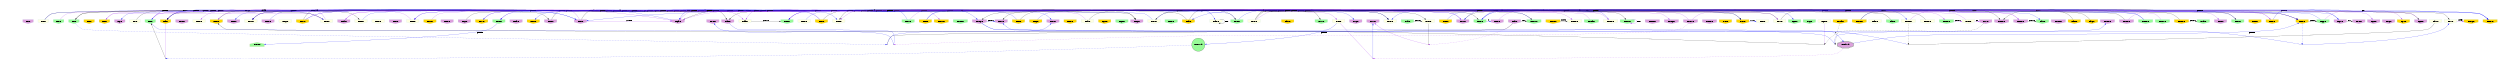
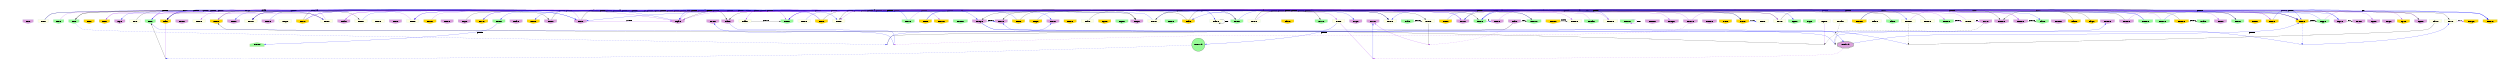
  digraph {
    fontname="DejaVu Sans"
    node [fontname="DejaVu Sans" shape=invhouse style=filled color=lightblue fillcolor=plum]
    edge [fontname="DejaVu Sans" style=invis]
    rankInputs [shape=circle style=invisible color="" fillcolor=""]
    n2 [label="#0:1"]
    n3 [fillcolor=lightyellow label="#1:1"]
    n4 [fillcolor=palegreen label="#2:1"]
    n5 [fillcolor=palegreen label="#3:1"]
    n6 [fillcolor=gold label="#4:1"]
    n7 [fillcolor=gold label="#5:1"]
    n8 [label="#6:1"]
    n9 [fillcolor=lightyellow label="#7:1"]
    n10 [fillcolor=palegreen label="#8:1"]
    n11 [fillcolor=gold label="#9:1"]
    n12 [label="#10:1"]
    n13 [fillcolor=lightyellow label="#11:1"]
    n14 [fillcolor=gold label="#12:1"]
    n15 [label="#13:1"]
    n16 [fillcolor=lightyellow label="#14:1"]
    n17 [label="#15:1"]
    n18 [fillcolor=lightyellow label="#16:1"]
    n19 [fillcolor=gold label="#17:1"]
    n20 [fillcolor=lightyellow label="#18:1"]
    n21 [label="#19:1"]
    n22 [fillcolor=lightyellow label="#20:1"]
    n23 [fillcolor=lightyellow label="#21:1"]
    n24 [label="#22:1"]
    n25 [fillcolor=lightyellow label="#23:1"]
    n26 [fillcolor=gold label="#24:1"]
    n27 [label="#25:1"]
    n28 [label="#26:1"]
    n29 [fillcolor=gold label="#27:1"]
    n30 [fillcolor=palegreen label="#28:1"]
    n31 [label="#29:1"]
    n32 [fillcolor=gold label="#30:1"]
    n33 [label="#31:1"]
    n34 [label="#32:1"]
    n35 [fillcolor=lightyellow label="#33:1"]
    n36 [fillcolor=lightyellow label="#34:1"]
    n37 [fillcolor=gold label="#35:1"]
    n38 [label="#36:1"]
    n39 [fillcolor=lightyellow label="#37:1"]
    n40 [label="#38:1"]
    n41 [label="#39:1"]
    n42 [fillcolor=gold label="#40:1"]
    n43 [fillcolor=gold label="#41:1"]
    n44 [fillcolor=lightyellow label="#42:1"]
    n45 [fillcolor=gold label="#43:1"]
    n46 [label="#44:1"]
    n47 [fillcolor=palegreen label="#45:1"]
    n48 [fillcolor=palegreen label="#46:0"]
    n49 [label="#47:1"]
    n50 [fillcolor=lightyellow label="#48:1"]
    n51 [fillcolor=palegreen label="#49:1"]
    n52 [label="#50:1"]
    n53 [fillcolor=palegreen label="#51:1"]
    n54 [fillcolor=gold label="#52:1"]
    n55 [fillcolor=gold label="#53:1"]
    n56 [label="#54:1"]
    n57 [fillcolor=gold label="#55:1"]
    n58 [fillcolor=gold label="#56:1"]
    n59 [label="#57:1"]
    n60 [fillcolor=gold label="#58:1"]
    n61 [fillcolor=lightyellow label="#59:1"]
    n62 [fillcolor=gold label="#60:1"]
    n63 [fillcolor=palegreen label="#61:1"]
    n64 [fillcolor=palegreen label="#62:1"]
    n65 [fillcolor=lightyellow label="#63:1"]
    n66 [fillcolor=gold label="#64:1"]
    n67 [label="#65:1"]
    n68 [fillcolor=palegreen label="#66:1"]
    n69 [label="#67:1"]
    n70 [label="#68:1"]
    n71 [label="#69:1"]
    n72 [label="#70:1"]
    n73 [label="#71:1"]
    n74 [fillcolor=palegreen label="#72:1"]
    n75 [fillcolor=lightyellow label="#73:1"]
    n76 [fillcolor=palegreen label="#74:1"]
    n77 [fillcolor=lightyellow label="#75:1"]
    n78 [label="#76:1"]
    n79 [label="#77:1"]
    n80 [fillcolor=lightyellow label="#78:1"]
    n81 [fillcolor=palegreen label="#79:1"]
    n82 [fillcolor=palegreen label="#80:1"]
    n83 [fillcolor=lightyellow label="#81:1"]
    n84 [fillcolor=gold label="#82:1"]
    n85 [fillcolor=lightyellow label="#83:1"]
    n86 [fillcolor=palegreen label="#84:1"]
    n87 [fillcolor=gold label="#85:1"]
    n88 [label="#86:1"]
    n89 [fillcolor=lightyellow label="#87:1"]
    n90 [fillcolor=palegreen label="#88:1"]
    n91 [fillcolor=gold label="#89:1"]
    n92 [fillcolor=lightyellow label="#90:1"]
    n93 [fillcolor=gold label="#91:1"]
    n94 [fillcolor=lightyellow label="#92:1"]
    n95 [fillcolor=palegreen label="#93:1"]
    n96 [fillcolor=palegreen label="#94:1"]
    n97 [fillcolor=gold label="#95:1"]
    n98 [fillcolor=gold label="#96:1"]
    n99 [fillcolor=lightyellow label="#97:1"]
    n100 [label="#98:1"]
    n101 [fillcolor=lightyellow label="#99:1"]
    n102 [label="#100:1"]
    n103 [label="#101:1"]
    n104 [label="#102:1"]
    n105 [fillcolor=lightyellow label="#103:1"]
    n106 [fillcolor=palegreen label="#104:1"]
    n107 [label="#105:1"]
    n108 [label="#106:1"]
    n109 [label="#107:1"]
    n110 [label="#108:1"]
-   n111 [fillcolor=gold label="#109:1"]
+   n111 [fillcolor=lightyellow label="#109:1"]
    n112 [fillcolor=gold label="#110:1"]
    n113 [label="#111:1"]
    n114 [label="#112:1"]
    n115 [fillcolor=palegreen label="#113:1"]
    n116 [fillcolor=gold label="#114:1"]
    n117 [fillcolor=palegreen label="#115:1"]
    n118 [label="#116:1"]
    n119 [fillcolor=palegreen label="#117:1"]
    n120 [fillcolor=gold label="#118:1"]
    n121 [fillcolor=palegreen label="#119:1"]
    n122 [fillcolor=lightyellow label="#120:1"]
    n123 [fillcolor=lightyellow label="#121:1"]
    n124 [fillcolor=lightyellow label="#122:1"]
    n125 [fillcolor=palegreen label="#123:1"]
    n126 [fillcolor=palegreen label="#124:1"]
    n127 [fillcolor=gold label="#125:1"]
    n128 [fillcolor=gold label="#126:1"]
    n129 [fillcolor=gold label="#127:1"]
    rankOutputs [shape=circle style=invisible color="" fillcolor=""]
    n131 [color=tan fillcolor=palegreen label="#128:1" shape=house]
    133 [shape=point color=""]
    137 [fillcolor=gold shape=point color=""]
    135 [fillcolor=palegreen shape=point color=""]
    134 [fillcolor=palegreen shape=point color=""]
    132 [fillcolor=gold shape=point color=""]
    136 [fillcolor=lightyellow shape=point color=""]
    n138 [fillcolor=palegreen label="#130:49" shape=circle color=""]
    140 [shape=point color=""]
    138 [fillcolor=gold shape=point color=""]
    139 [fillcolor=lightyellow shape=point color=""]
    n142 [label="#129:49" shape=doubleoctagon color=""]
    subgraph sub_1 {
      rank=same
      rankdir=TB
      rankInputs
      n2
      n3
      n4
      n5
      n6
      n7
      n8
      n9
      n10
      n11
      n12
      n13
      n14
      n15
      n16
      n17
      n18
      n19
      n20
      n21
      n22
      n23
      n24
      n25
      n26
      n27
      n28
      n29
      n30
      n31
      n32
      n33
      n34
      n35
      n36
      n37
      n38
      n39
      n40
      n41
      n42
      n43
      n44
      n45
      n46
      n47
      n48
      n49
      n50
      n51
      n52
      n53
      n54
      n55
      n56
      n57
      n58
      n59
      n60
      n61
      n62
      n63
      n64
      n65
      n66
      n67
      n68
      n69
      n70
      n71
      n72
      n73
      n74
      n75
      n76
      n77
      n78
      n79
      n80
      n81
      n82
      n83
      n84
      n85
      n86
      n87
      n88
      n89
      n90
      n91
      n92
      n93
      n94
      n95
      n96
      n97
      n98
      n99
      n100
      n101
      n102
      n103
      n104
      n105
      n106
      n107
      n108
      n109
      n110
      n111
      n112
      n113
      n114
      n115
      n116
      n117
      n118
      n119
      n120
      n121
      n122
      n123
      n124
      n125
      n126
      n127
      n128
      n129
    }
    subgraph sub_2 {
      rank=same
      rankdir=TB
      rankOutputs
      n131
    }
    rankInputs -> n2
    rankInputs -> rankOutputs [color=invis style=""]
    n2 -> n3
    n3 -> n4
    n3 -> n47 [color=black label=31 style=""]
    n3 -> n96 [color=blue label=65535 style=""]
    n4 -> n5
    n4 -> n37 [color=purple label=1 style=""]
    n5 -> n6
    n5 -> n119 [color=black label=127 style=""]
    n5 -> 133 [color=blue style=dashed]
    n6 -> n7
    n7 -> n8
    n7 -> n71 [color=purple label=1 style=""]
    n8 -> n9
    n9 -> n10
    n9 -> n22 [color=black label=65535 style=""]
    n10 -> n11
-   n10 -> n101 [color=purple label=2047 style=""]
+   n10 -> n82 [color=purple label=2047 style=""]
    n10 -> n103 [color=purple label=63 style=""]
    n10 -> 137 [color=blue dir=none style=""]
    n11 -> n12
    n11 -> n20 [color=blue label=65535 style=""]
    n11 -> 135 [color=purple dir=none style=""]
    n12 -> n13
    n13 -> n14
    n14 -> n15
    n14 -> n88 [color=black label=32767 style=""]
    n15 -> n16
    n16 -> n17
    n17 -> n18
    n17 -> n34 [color=blue label=65535 style=""]
    n18 -> n19
    n19 -> n20
    n19 -> n33 [color=black label=255 style=""]
    n19 -> n77 [color=purple label=65535 style=""]
    n19 -> n85 [color=blue label=65535 style=""]
    n20 -> n5 [color=black label=65535 style=""]
    n20 -> n7 [color=purple label=65535 style=""]
    n20 -> n13 [color=purple label=15 style=""]
    n20 -> n21
    n21 -> n22
    n21 -> n36 [color=purple label=65535 style=""]
    n22 -> n23
    n22 -> n59 [color=blue label=65535 style=""]
    n23 -> n24
    n24 -> n25
    n25 -> n11 [color=purple label=2047 style=""]
    n25 -> n26
    n26 -> n27
    n26 -> n46 [color=purple label=65535 style=""]
    n27 -> n28
    n28 -> n29
    n28 -> n67 [color=black label=1023 style=""]
    n29 -> n30
    n29 -> n108 [color=purple label=65535 style=""]
    n30 -> n31
    n30 -> n131 [color=blue label=65535 style=""]
    n31 -> n32
    n32 -> n33
    n33 -> n34
    n33 -> n37 [color=black label=65535 style=""]
    n34 -> n10 [color=blue label=65535 style=""]
    n34 -> n16 [color=purple label=65535 style=""]
    n34 -> n35
    n34 -> n44 [color=black label=255 style=""]
    n34 -> n71 [color=purple label=65535 style=""]
    n35 -> n36
    n36 -> n16 [color=black label=16383 style=""]
    n36 -> n37
    n36 -> n53 [color=black label=65535 style=""]
    n37 -> n38
    n37 -> n68 [color=black label=65535 style=""]
    n37 -> 134 [color=blue style=dashed]
    n38 -> n39
    n39 -> n40
-   n39 -> n128 [color=purple label=4095 style=""]
+   n39 -> n128 [color=purple label=2047 style=""]
    n40 -> n41
    n40 -> n125 [color=purple label=7 style=""]
    n41 -> n42
    n41 -> n119 [color=black label=255 style=""]
    n41 -> 133 [color=black dir=none style=""]
    n41 -> 132 [color=purple style=dashed]
    n42 -> n43
    n43 -> n35 [color=blue label=1023 style=""]
    n43 -> n44
    n44 -> n45
    n44 -> 132 [color=black dir=none style=""]
    n45 -> n46
    n45 -> n129 [color=blue label=127 style=""]
    n46 -> n15 [color=blue label=65535 style=""]
    n46 -> n39 [color=black label=3 style=""]
    n46 -> n47
    n47 -> n40 [color=blue label=1 style=""]
    n47 -> n43 [color=blue label=1023 style=""]
    n47 -> n48
    n47 -> n64 [color=blue label=1 style=""]
    n48 -> n49
    n49 -> n50
    n49 -> 136 [color=black style=dashed]
    n50 -> n25 [color=purple label=65535 style=""]
    n50 -> n49 [color=purple label=63 style=""]
    n50 -> n51
    n51 -> n52
    n52 -> n53
    n53 -> n47 [color=blue label=65535 style=""]
    n53 -> n54
    n54 -> n55
    n55 -> n56
    n55 -> n69 [color=blue label=65535 style=""]
    n55 -> n85 [color=purple label=65535 style=""]
    n56 -> n57
    n57 -> n34 [color=blue label=511 style=""]
    n57 -> n58
    n57 -> n88 [color=black label=127 style=""]
    n58 -> n59
    n58 -> n92 [color=blue label=65535 style=""]
    n59 -> n60
    n60 -> n61
-   n61 -> n30 [color=purple label=65535 style=""]
    n61 -> n62
    n61 -> n76 [color=black label=7 style=""]
    n62 -> n63
    n63 -> n64
    n64 -> n65
    n65 -> n66
    n65 -> 136 [color=purple dir=none style=""]
    n66 -> n67
    n67 -> n68
    n67 -> n71 [color=purple label=65535 style=""]
    n68 -> n25 [color=blue label=65535 style=""]
    n68 -> n66 [color=purple label=63 style=""]
    n68 -> n69
    n69 -> n70
    n69 -> n73 [color=black label=511 style=""]
    n69 -> n91 [color=blue label=65535 style=""]
    n70 -> n71
    n71 -> n29 [color=blue label=3 style=""]
    n71 -> n72
    n71 -> n100 [color=black label=65535 style=""]
    n72 -> n73
    n73 -> n74
    n74 -> n71 [color=blue label=255 style=""]
    n74 -> n75
    n74 -> n80 [color=blue label=65535 style=""]
    n75 -> n76
    n75 -> n80 [color=black label=3 style=""]
    n75 -> n105 [color=purple label=65535 style=""]
-   n75 -> n106 [color=black label=65535 style=""]
    n76 -> n77
    n77 -> n78
    n77 -> n138 [color=blue label=65535 style=""]
    n77 -> 140 [color=purple dir=none style=""]
    n78 -> n79
    n79 -> n80
    n80 -> n81
    n81 -> n44 [color=black label=65535 style=""]
    n81 -> n82
    n82 -> n83
    n82 -> n122 [color=purple label=65535 style=""]
    n83 -> n84
    n83 -> n129 [color=blue label=3 style=""]
    n84 -> n16 [color=blue label=65535 style=""]
    n84 -> n43 [color=black label=65535 style=""]
    n84 -> n85
    n84 -> n101 [color=purple label=65535 style=""]
    n85 -> n86
    n86 -> n30 [color=blue label=65535 style=""]
    n86 -> n87
    n86 -> n116 [color=purple label=65535 style=""]
    n87 -> n37 [color=blue label=65535 style=""]
    n87 -> n88
    n87 -> n118 [color=blue label=15 style=""]
    n88 -> n89
    n89 -> n11 [color=blue label=4095 style=""]
    n89 -> n78 [color=blue label=65535 style=""]
    n89 -> n90
    n90 -> n91
    n91 -> n74 [color=black label=127 style=""]
    n91 -> n85 [color=black label=65535 style=""]
    n91 -> n92
    n92 -> n92 [color=black label=511 style=""]
    n92 -> n93
    n93 -> n94
    n94 -> n95
    n95 -> n96
    n95 -> n100 [color=black label=65535 style=""]
    n96 -> n97
    n97 -> n98
    n97 -> n102 [color=black label=2047 style=""]
    n98 -> n89 [color=black label=65535 style=""]
    n98 -> n99
    n99 -> n100
    n99 -> 138 [color=black dir=none style=""]
    n100 -> n101
    n100 -> 139 [color=blue dir=none style=""]
    n101 -> n82 [color=black label=65535 style=""]
    n101 -> n102
    n102 -> n103
    n103 -> n14 [color=purple label=65535 style=""]
    n103 -> n96 [color=black label=65535 style=""]
    n103 -> n104
    n104 -> n105
    n105 -> n106
    n106 -> n106 [color=purple label=255 style=""]
    n106 -> n107
    n107 -> n108
    n108 -> n109
    n109 -> n70 [color=purple label=65535 style=""]
    n109 -> n82 [color=purple label=65535 style=""]
    n109 -> n110
    n109 -> 139 [color=purple style=dashed]
    n110 -> n111
    n111 -> n112
    n111 -> 137 [color=black style=dashed]
    n112 -> n102 [color=black label=1023 style=""]
    n112 -> n113
    n112 -> n123 [color=blue label=2047 style=""]
    n113 -> n114
    n114 -> n11 [color=black label=65535 style=""]
    n114 -> n55 [color=purple label=65535 style=""]
    n114 -> n115
    n115 -> n8 [color=blue label=65535 style=""]
    n115 -> n82 [color=blue label=65535 style=""]
    n115 -> n116
    n116 -> n117
    n117 -> n118
    n118 -> n56 [color=blue label=65535 style=""]
    n118 -> n119
    n118 -> 134 [color=blue dir=none style=""]
    n118 -> n142 [color=blue label=7 style=""]
    n119 -> n46 [color=blue label=65535 style=""]
    n119 -> n120
    n120 -> n105 [color=black label=8191 style=""]
    n120 -> n121
    n121 -> n71 [color=purple label=65535 style=""]
    n121 -> n122
    n122 -> n80 [color=blue label=65535 style=""]
    n122 -> n123
    n123 -> n52 [color=purple label=65535 style=""]
    n123 -> n124
    n123 -> 138 [color=black style=dashed]
    n124 -> n56 [color=black label=65535 style=""]
    n124 -> n125
    n125 -> n50 [color=purple label=65535 style=""]
    n125 -> n126
    n126 -> n21 [color=purple label=65535 style=""]
+   n126 -> n37 [color=blue label=65535 style=""]
    n126 -> n127
    n127 -> n51 [color=black label=65535 style=dashed]
    n127 -> n118 [color=black label=65535 style=""]
    n127 -> n128
    n128 -> n129
    n129 -> n32 [color=blue label=65535 style=""]
    rankOutputs -> n131
    133 -> n59 [color=blue style=""]
    137 -> n113 [color=blue style=""]
    135 -> n10 [color=black style=""]
    134 -> n39 [color=blue style=""]
    132 -> n79 [color=purple style=""]
    136 -> n14 [color=black style=""]
    n138 -> 135 [color=blue style=dashed]
    140 -> n79 [color=blue style=""]
    138 -> n56 [color=blue style=""]
    139 -> n72 [color=blue style=""]
    n142 -> n37 [color=blue label=65535 style=""]
    n142 -> 140 [color=purple style=dashed]
  }
